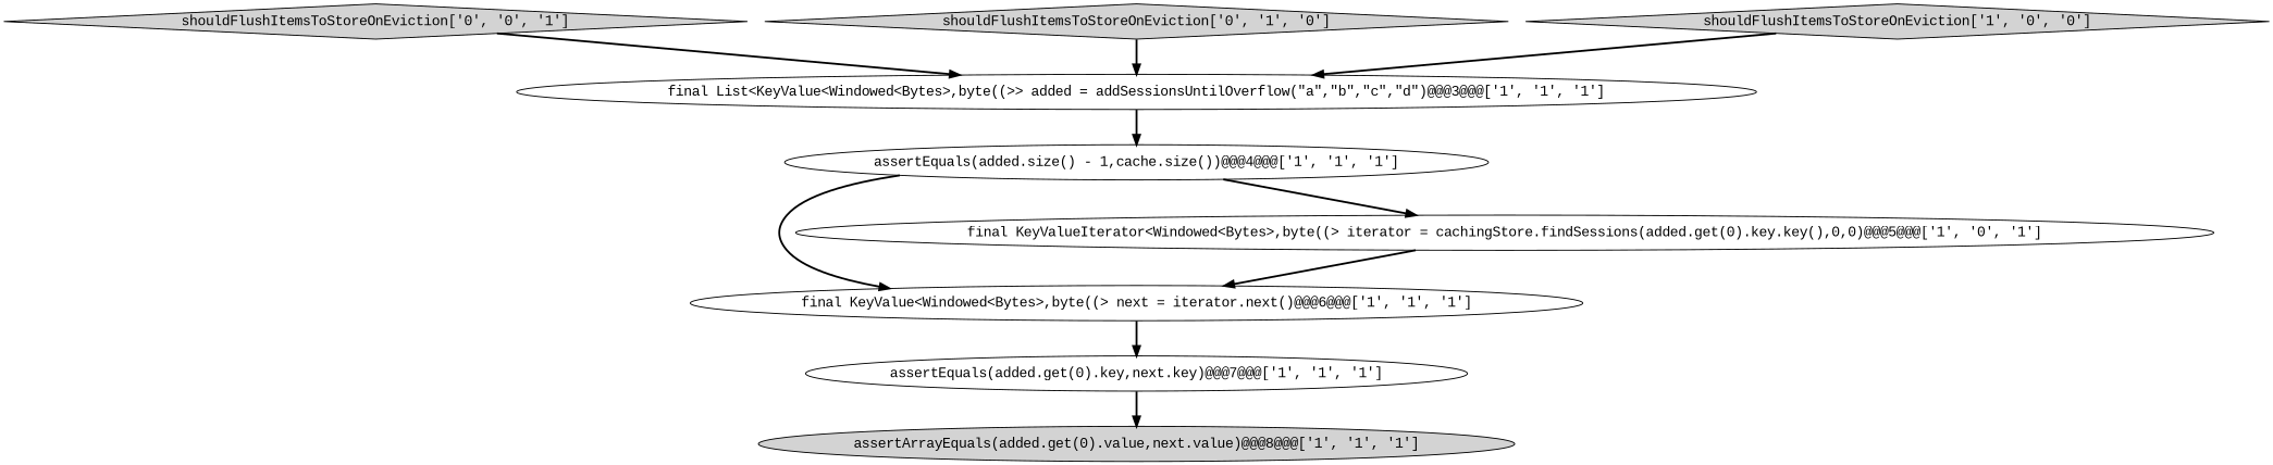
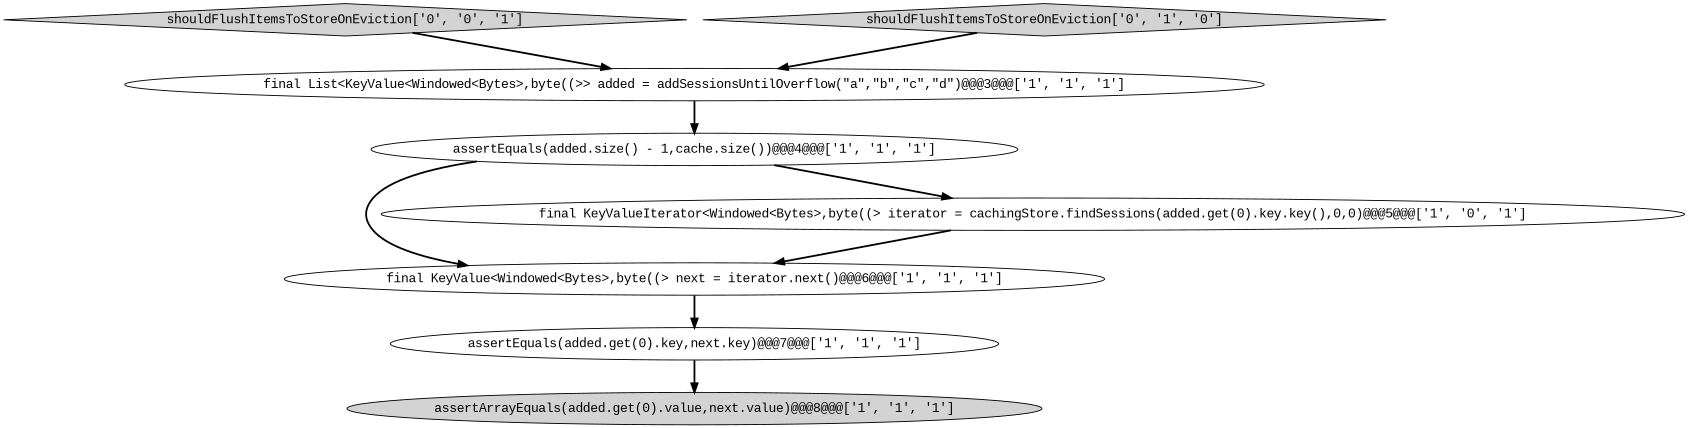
  digraph {
    fontname="Liberation Mono"
    node [fillcolor=white shape=ellipse style=filled fontname="Liberation Mono"]
    edge [style=bold fontname="Liberation Mono"]
    n1 [fillcolor=lightgray label="shouldFlushItemsToStoreOnEviction['0', '0', '1']" shape=diamond]
    n2 [label="final List<KeyValue<Windowed<Bytes>,byte((>> added = addSessionsUntilOverflow(\"a\",\"b\",\"c\",\"d\")@@@3@@@['1', '1', '1']"]
    n3 [label="final KeyValue<Windowed<Bytes>,byte((> next = iterator.next()@@@6@@@['1', '1', '1']"]
    n4 [label="assertEquals(added.get(0).key,next.key)@@@7@@@['1', '1', '1']"]
    n5 [label="assertEquals(added.size() - 1,cache.size())@@@4@@@['1', '1', '1']"]
    n6 [label="final KeyValueIterator<Windowed<Bytes>,byte((> iterator = cachingStore.findSessions(added.get(0).key.key(),0,0)@@@5@@@['1', '0', '1']"]
    n7 [fillcolor=lightgray label="assertArrayEquals(added.get(0).value,next.value)@@@8@@@['1', '1', '1']"]
    n8 [fillcolor=lightgray label="shouldFlushItemsToStoreOnEviction['0', '1', '0']" shape=diamond]
-   n9 [fillcolor=lightgray label="shouldFlushItemsToStoreOnEviction['1', '0', '0']" shape=diamond]
    n1 -> n2
    n2 -> n5
    n3 -> n4
    n4 -> n7
    n5 -> n3
    n5 -> n6
    n6 -> n3
    n8 -> n2
-   n9 -> n2
  }
